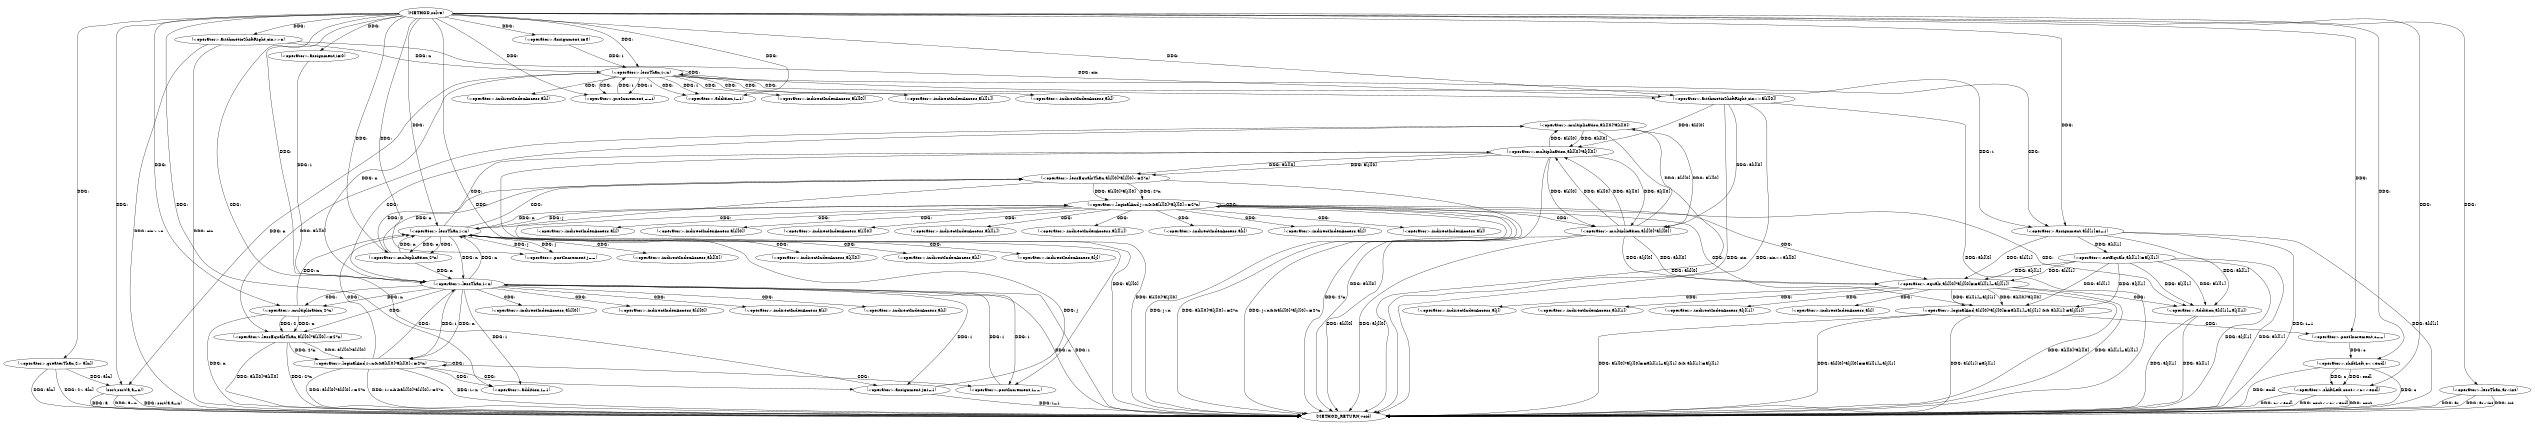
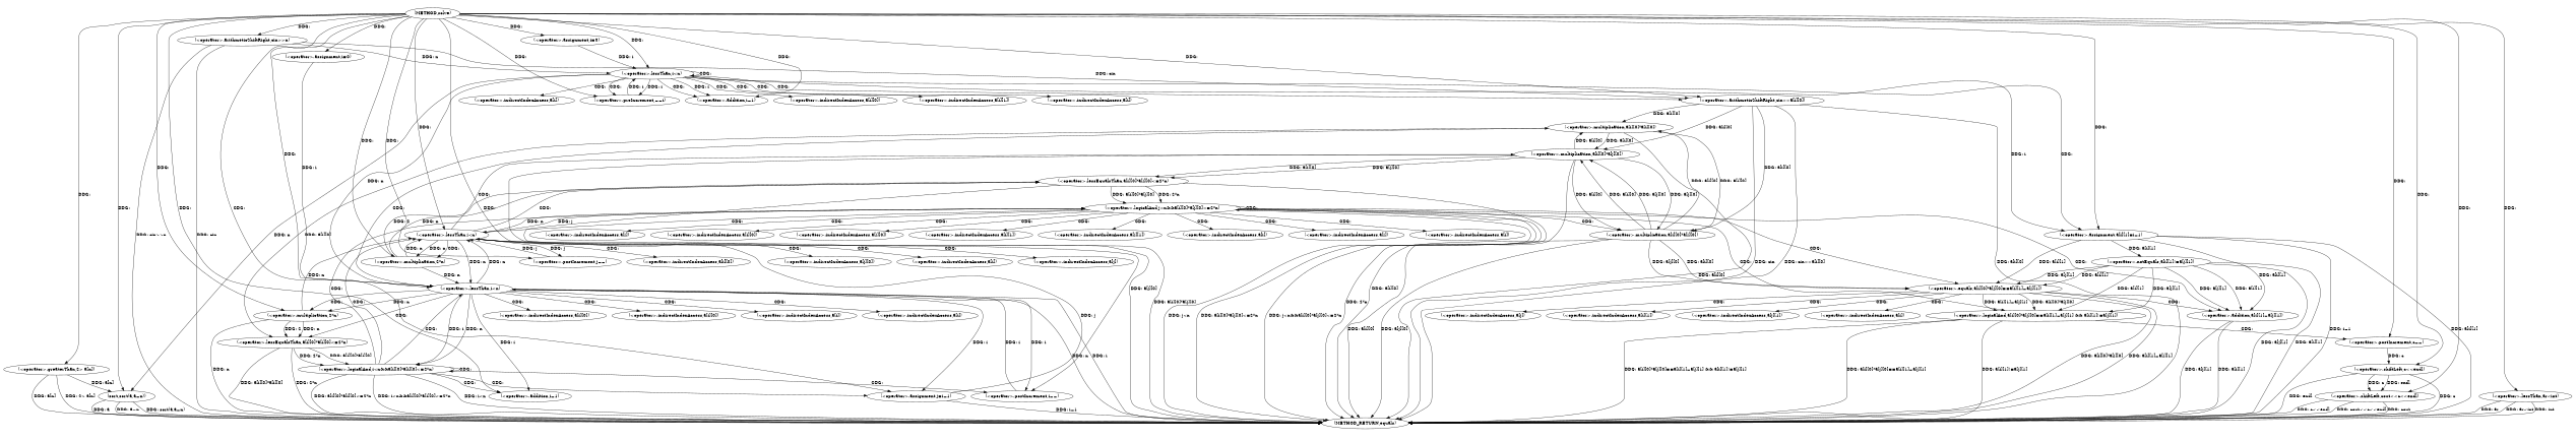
  digraph {
    n1 [label="(METHOD,solve)"]
    n2 [label="(<operator>.arithmeticShiftRight,cin>>n)"]
    n3 [label="(sort,sort(a,a+n))"]
    n4 [label="(<operator>.shiftLeft,cout<<c<<endl)"]
    n5 [label="(<operator>.lessThan,ar<int)"]
    n6 [label="(<operator>.greaterThan,2> a[n])"]
    n7 [label="(<operator>.assignment,i=0)"]
    n8 [label="(<operator>.lessThan,i<n)"]
    n9 [label="(<operator>.preIncrement,++i)"]
    n10 [label="(<operator>.assignment,i=0)"]
    n11 [label="(<operator>.postIncrement,i++)"]
    n12 [label="(<operator>.arithmeticShiftRight,cin>>a[i][0])"]
    n13 [label="(<operator>.assignment,a[i][1]=i+1)"]
    n14 [label="(<operator>.shiftLeft,c<<endl)"]
    n15 [label="(<operator>.lessThan,i<n)"]
    n16 [label="(<operator>.assignment,j=i+1)"]
    n17 [label="(<operator>.postIncrement,j++)"]
    n18 [label="(<operator>.addition,i+1)"]
    n19 [label="(<operator>.multiplication,2*n)"]
    n20 [label="(<operator>.addition,i+1)"]
    n21 [label="(<operator>.lessThan,j<n)"]
    n22 [label="(<operator>.multiplication,2*n)"]
    n23 [label="(<operator>.postIncrement,c++)"]
-   n24 [label="(METHOD_RETURN,void)"]
+   n24 [label="(METHOD_RETURN,equals)"]
    n25 [label="(<operator>.indirectIndexAccess,a[i][0])"]
    n26 [label="(<operator>.indirectIndexAccess,a[i][1])"]
    n27 [label="(<operator>.indirectIndexAccess,a[i])"]
    n28 [label="(<operator>.indirectIndexAccess,a[i])"]
    n29 [label="(<operator>.multiplication,a[i][0]*a[i][0])"]
    n30 [label="(<operator>.multiplication,a[i][0]*a[j][0])"]
    n31 [label="(<operator>.multiplication,a[i][0]*a[j][0])"]
    n32 [label="(<operator>.equals,a[i][0]*a[j][0]==a[i][1]+a[j][1])"]
    n33 [label="(<operator>.notEquals,a[i][1]!=a[j][1])"]
    n34 [label="(<operator>.addition,a[i][1]+a[j][1])"]
    n35 [label="(<operator>.logicalAnd,i<n&&a[i][0]*a[i][0]<=2*n)"]
    n36 [label="(<operator>.lessEqualsThan,a[i][0]*a[i][0]<=2*n)"]
    n37 [label="(<operator>.indirectIndexAccess,a[i][0])"]
    n38 [label="(<operator>.indirectIndexAccess,a[i][0])"]
    n39 [label="(<operator>.indirectIndexAccess,a[i])"]
    n40 [label="(<operator>.indirectIndexAccess,a[i])"]
    n41 [label="(<operator>.logicalAnd,j<n&&a[i][0]*a[j][0]<=2*n)"]
    n42 [label="(<operator>.lessEqualsThan,a[i][0]*a[j][0]<=2*n)"]
    n43 [label="(<operator>.indirectIndexAccess,a[i][0])"]
    n44 [label="(<operator>.indirectIndexAccess,a[j][0])"]
    n45 [label="(<operator>.indirectIndexAccess,a[i])"]
    n46 [label="(<operator>.indirectIndexAccess,a[j])"]
    n47 [label="(<operator>.logicalAnd,a[i][0]*a[j][0]==a[i][1]+a[j][1] && a[i][1]!=a[j][1])"]
    n48 [label="(<operator>.indirectIndexAccess,a[i][0])"]
    n49 [label="(<operator>.indirectIndexAccess,a[j][0])"]
    n50 [label="(<operator>.indirectIndexAccess,a[i][1])"]
    n51 [label="(<operator>.indirectIndexAccess,a[j][1])"]
    n52 [label="(<operator>.indirectIndexAccess,a[i])"]
    n53 [label="(<operator>.indirectIndexAccess,a[j])"]
    n54 [label="(<operator>.indirectIndexAccess,a[i])"]
    n55 [label="(<operator>.indirectIndexAccess,a[j])"]
    n56 [label="(<operator>.indirectIndexAccess,a[i][1])"]
    n57 [label="(<operator>.indirectIndexAccess,a[j][1])"]
    n58 [label="(<operator>.indirectIndexAccess,a[i])"]
    n59 [label="(<operator>.indirectIndexAccess,a[j])"]
    n1 -> n2 [label="DDG: "]
    n1 -> n3 [label="DDG: "]
    n1 -> n4 [label="DDG: "]
    n1 -> n5 [label="DDG: "]
    n1 -> n6 [label="DDG: "]
    n1 -> n7 [label="DDG: "]
    n1 -> n8 [label="DDG: "]
    n1 -> n9 [label="DDG: "]
    n1 -> n10 [label="DDG: "]
    n1 -> n11 [label="DDG: "]
    n1 -> n12 [label="DDG: "]
    n1 -> n13 [label="DDG: "]
    n1 -> n14 [label="DDG: "]
    n1 -> n15 [label="DDG: "]
    n1 -> n16 [label="CDG: "]
    n1 -> n17 [label="DDG: "]
    n1 -> n18 [label="DDG: "]
    n1 -> n19 [label="DDG: "]
    n1 -> n20 [label="DDG: "]
    n1 -> n21 [label="DDG: "]
    n1 -> n22 [label="DDG: "]
    n1 -> n23 [label="DDG: "]
    n2 -> n8 [label="DDG: n"]
    n2 -> n12 [label="DDG: cin"]
    n2 -> n24 [label="DDG: cin"]
    n2 -> n24 [label="DDG: cin>>n"]
    n3 -> n24 [label="DDG: a"]
    n3 -> n24 [label="DDG: a+n"]
    n3 -> n24 [label="DDG: sort(a,a+n)"]
    n4 -> n24 [label="DDG: c<<endl"]
    n4 -> n24 [label="DDG: cout<<c<<endl"]
    n4 -> n24 [label="DDG: cout"]
    n5 -> n24 [label="DDG: ar"]
    n5 -> n24 [label="DDG: ar<int"]
    n5 -> n24 [label="DDG: int"]
    n6 -> n3 [label="DDG: a[n]"]
    n6 -> n24 [label="DDG: a[n]"]
    n6 -> n24 [label="DDG: 2> a[n]"]
    n7 -> n8 [label="DDG: i"]
    n8 -> n3 [label="DDG: n"]
    n8 -> n8 [label="CDG: "]
    n8 -> n9 [label="DDG: i"]
    n8 -> n9 [label="CDG: "]
    n8 -> n12 [label="CDG: "]
    n8 -> n13 [label="DDG: i"]
    n8 -> n13 [label="CDG: "]
    n8 -> n15 [label="DDG: n"]
    n8 -> n18 [label="DDG: i"]
    n8 -> n18 [label="CDG: "]
    n8 -> n25 [label="CDG: "]
    n8 -> n26 [label="CDG: "]
    n8 -> n27 [label="CDG: "]
    n8 -> n28 [label="CDG: "]
    n9 -> n8 [label="DDG: i"]
    n10 -> n15 [label="DDG: i"]
    n11 -> n15 [label="DDG: i"]
    n12 -> n24 [label="DDG: cin"]
    n12 -> n24 [label="DDG: a[i][0]"]
    n12 -> n24 [label="DDG: cin>>a[i][0]"]
+   n12 -> n29 [label="DDG: a[i][0]"]
    n12 -> n30 [label="DDG: a[i][0]"]
    n12 -> n31 [label="DDG: a[i][0]"]
    n13 -> n24 [label="DDG: a[i][1]"]
    n13 -> n24 [label="DDG: i+1"]
    n13 -> n32 [label="DDG: a[i][1]"]
    n13 -> n33 [label="DDG: a[i][1]"]
    n13 -> n34 [label="DDG: a[i][1]"]
    n14 -> n4 [label="DDG: endl"]
    n14 -> n4 [label="DDG: c"]
    n14 -> n24 [label="DDG: c"]
    n14 -> n24 [label="DDG: endl"]
    n15 -> n11 [label="DDG: i"]
    n15 -> n16 [label="DDG: i"]
    n15 -> n19 [label="DDG: n"]
    n15 -> n19 [label="CDG: "]
    n15 -> n20 [label="DDG: i"]
    n15 -> n21 [label="DDG: n"]
    n15 -> n24 [label="DDG: i"]
    n15 -> n24 [label="DDG: n"]
    n15 -> n29 [label="CDG: "]
    n15 -> n35 [label="DDG: i"]
    n15 -> n35 [label="DDG: n"]
    n15 -> n36 [label="CDG: "]
    n15 -> n37 [label="CDG: "]
    n15 -> n38 [label="CDG: "]
    n15 -> n39 [label="CDG: "]
    n15 -> n40 [label="CDG: "]
    n16 -> n21 [label="DDG: j"]
    n16 -> n24 [label="DDG: i+1"]
    n17 -> n21 [label="DDG: j"]
    n19 -> n21 [label="DDG: n"]
    n19 -> n24 [label="DDG: n"]
    n19 -> n36 [label="DDG: n"]
    n19 -> n36 [label="DDG: 2"]
    n21 -> n15 [label="DDG: n"]
    n21 -> n17 [label="DDG: j"]
    n21 -> n22 [label="DDG: n"]
    n21 -> n22 [label="CDG: "]
    n21 -> n30 [label="CDG: "]
    n21 -> n41 [label="DDG: n"]
    n21 -> n41 [label="DDG: j"]
    n21 -> n42 [label="CDG: "]
    n21 -> n43 [label="CDG: "]
    n21 -> n44 [label="CDG: "]
    n21 -> n45 [label="CDG: "]
    n21 -> n46 [label="CDG: "]
    n22 -> n15 [label="DDG: n"]
    n22 -> n21 [label="DDG: n"]
    n22 -> n42 [label="DDG: n"]
    n22 -> n42 [label="DDG: 2"]
    n23 -> n14 [label="DDG: c"]
    n29 -> n24 [label="DDG: a[i][0]"]
    n29 -> n30 [label="DDG: a[i][0]"]
    n29 -> n31 [label="DDG: a[i][0]"]
    n29 -> n36 [label="DDG: a[i][0]"]
    n30 -> n24 [label="DDG: a[i][0]"]
    n30 -> n24 [label="DDG: a[j][0]"]
    n30 -> n29 [label="DDG: a[i][0]"]
    n30 -> n31 [label="DDG: a[i][0]"]
    n30 -> n31 [label="DDG: a[j][0]"]
    n30 -> n42 [label="DDG: a[j][0]"]
    n30 -> n42 [label="DDG: a[i][0]"]
    n31 -> n24 [label="DDG: a[i][0]"]
    n31 -> n24 [label="DDG: a[j][0]"]
    n31 -> n29 [label="DDG: a[i][0]"]
    n31 -> n30 [label="DDG: a[i][0]"]
    n31 -> n30 [label="DDG: a[j][0]"]
    n31 -> n32 [label="DDG: a[j][0]"]
    n31 -> n32 [label="DDG: a[i][0]"]
    n32 -> n24 [label="DDG: a[i][0]*a[j][0]"]
    n32 -> n24 [label="DDG: a[i][1]+a[j][1]"]
    n32 -> n34 [label="CDG: "]
    n32 -> n47 [label="DDG: a[i][0]*a[j][0]"]
    n32 -> n47 [label="DDG: a[i][1]+a[j][1]"]
    n32 -> n56 [label="CDG: "]
    n32 -> n57 [label="CDG: "]
    n32 -> n58 [label="CDG: "]
    n32 -> n59 [label="CDG: "]
    n33 -> n24 [label="DDG: a[i][1]"]
    n33 -> n24 [label="DDG: a[j][1]"]
    n33 -> n32 [label="DDG: a[j][1]"]
    n33 -> n32 [label="DDG: a[i][1]"]
    n33 -> n34 [label="DDG: a[i][1]"]
    n33 -> n34 [label="DDG: a[j][1]"]
    n33 -> n47 [label="DDG: a[j][1]"]
    n33 -> n47 [label="DDG: a[i][1]"]
    n34 -> n24 [label="DDG: a[i][1]"]
    n34 -> n24 [label="DDG: a[j][1]"]
    n35 -> n11 [label="CDG: "]
    n35 -> n15 [label="CDG: "]
    n35 -> n16 [label="CDG: "]
    n35 -> n20 [label="CDG: "]
    n35 -> n21 [label="CDG: "]
    n35 -> n24 [label="DDG: i<n"]
    n35 -> n24 [label="DDG: a[i][0]*a[i][0]<=2*n"]
    n35 -> n24 [label="DDG: i<n&&a[i][0]*a[i][0]<=2*n"]
    n35 -> n35 [label="CDG: "]
+   n35 -> n41 [label="CDG: "]
    n36 -> n24 [label="DDG: a[i][0]*a[i][0]"]
    n36 -> n24 [label="DDG: 2*n"]
    n36 -> n35 [label="DDG: a[i][0]*a[i][0]"]
    n36 -> n35 [label="DDG: 2*n"]
    n41 -> n21 [label="CDG: "]
    n41 -> n24 [label="DDG: j<n"]
    n41 -> n24 [label="DDG: a[i][0]*a[j][0]<=2*n"]
    n41 -> n24 [label="DDG: j<n&&a[i][0]*a[j][0]<=2*n"]
    n41 -> n31 [label="CDG: "]
    n41 -> n32 [label="CDG: "]
    n41 -> n34 [label="CDG: "]
    n41 -> n41 [label="CDG: "]
    n41 -> n47 [label="CDG: "]
    n41 -> n48 [label="CDG: "]
    n41 -> n49 [label="CDG: "]
    n41 -> n50 [label="CDG: "]
    n41 -> n51 [label="CDG: "]
    n41 -> n52 [label="CDG: "]
    n41 -> n53 [label="CDG: "]
    n41 -> n54 [label="CDG: "]
    n41 -> n55 [label="CDG: "]
    n42 -> n24 [label="DDG: a[i][0]*a[j][0]"]
    n42 -> n24 [label="DDG: 2*n"]
    n42 -> n41 [label="DDG: 2*n"]
    n42 -> n41 [label="DDG: a[i][0]*a[j][0]"]
    n47 -> n23 [label="CDG: "]
    n47 -> n24 [label="DDG: a[i][0]*a[j][0]==a[i][1]+a[j][1]"]
    n47 -> n24 [label="DDG: a[i][1]!=a[j][1]"]
    n47 -> n24 [label="DDG: a[i][0]*a[j][0]==a[i][1]+a[j][1] && a[i][1]!=a[j][1]"]
  }
